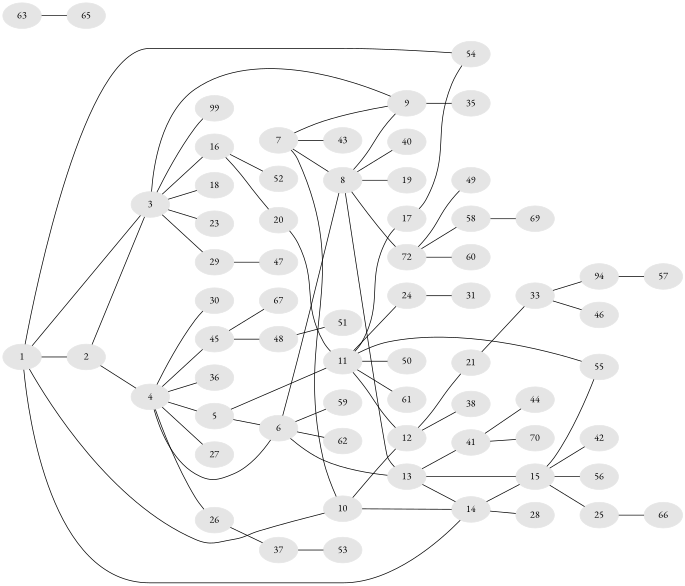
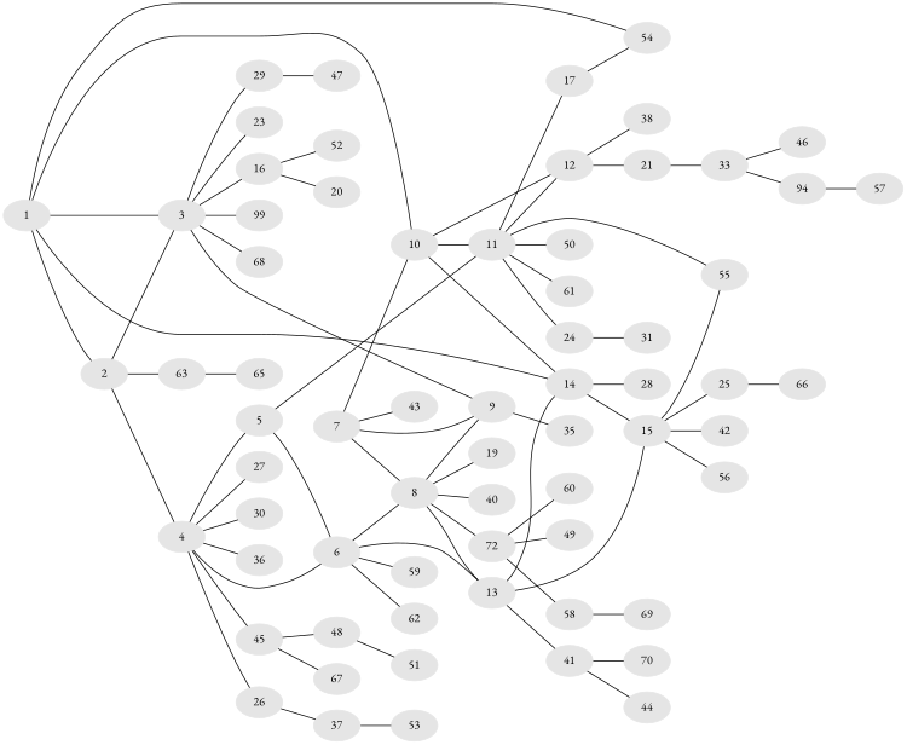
  graph {
    fontname="EB Garamond"
    rankdir=LR
    node [color=gray90 fontname="EB Garamond" style=filled]
    edge [fontname="EB Garamond"]
    1
    2
    3
    10
    14
    54
    4
    63
    9
    16
-   18
+   18 [label=68]
    23
    29
    n14 [label=99]
    11
    12
    15
    28
    5
    6
    26
    27
    30
    36
    45
    65
    35
    20
    52
    47
    8
    13
    59
    62
    37
    48
    67
    17
    24
    50
    55
    61
    19
    n44 [label=72]
    40
    41
    7
    43
    49
    58
    60
    21
    38
    31
    33
    25
    42
    56
    44
    70
    66
    n62 [label=94]
    46
    53
    69
    57
    51
    1 -- 2
    1 -- 3
    1 -- 10
    1 -- 14
    1 -- 54
    2 -- 3
    2 -- 4
+   2 -- 63
    3 -- 9
    3 -- 16
    3 -- 18
    3 -- 23
    3 -- 29
    3 -- n14
    10 -- 14
-   20 -- 11
+   10 -- 11
    10 -- 12
    14 -- 15
    14 -- 28
    4 -- 5
    4 -- 6
    4 -- 26
    4 -- 27
    4 -- 30
    4 -- 36
    4 -- 45
    63 -- 65
    9 -- 35
    16 -- 20
    16 -- 52
    29 -- 47
    11 -- 12
    11 -- 17
    11 -- 24
    11 -- 50
    11 -- 55
    11 -- 61
    12 -- 21
    12 -- 38
    15 -- 55
    15 -- 25
    15 -- 42
    15 -- 56
    5 -- 11
    5 -- 6
    6 -- 8
    6 -- 13
    6 -- 59
    6 -- 62
    26 -- 37
    45 -- 48
    45 -- 67
    8 -- 9
    8 -- 13
    8 -- 19
    8 -- n44
    8 -- 40
    13 -- 14
    13 -- 15
    13 -- 41
    37 -- 53
    48 -- 51
    17 -- 54
    24 -- 31
    n44 -- 49
    n44 -- 58
    n44 -- 60
    41 -- 44
    41 -- 70
    7 -- 10
    7 -- 9
    7 -- 8
    7 -- 43
    58 -- 69
    21 -- 33
    33 -- n62
    33 -- 46
    25 -- 66
    n62 -- 57
  }
